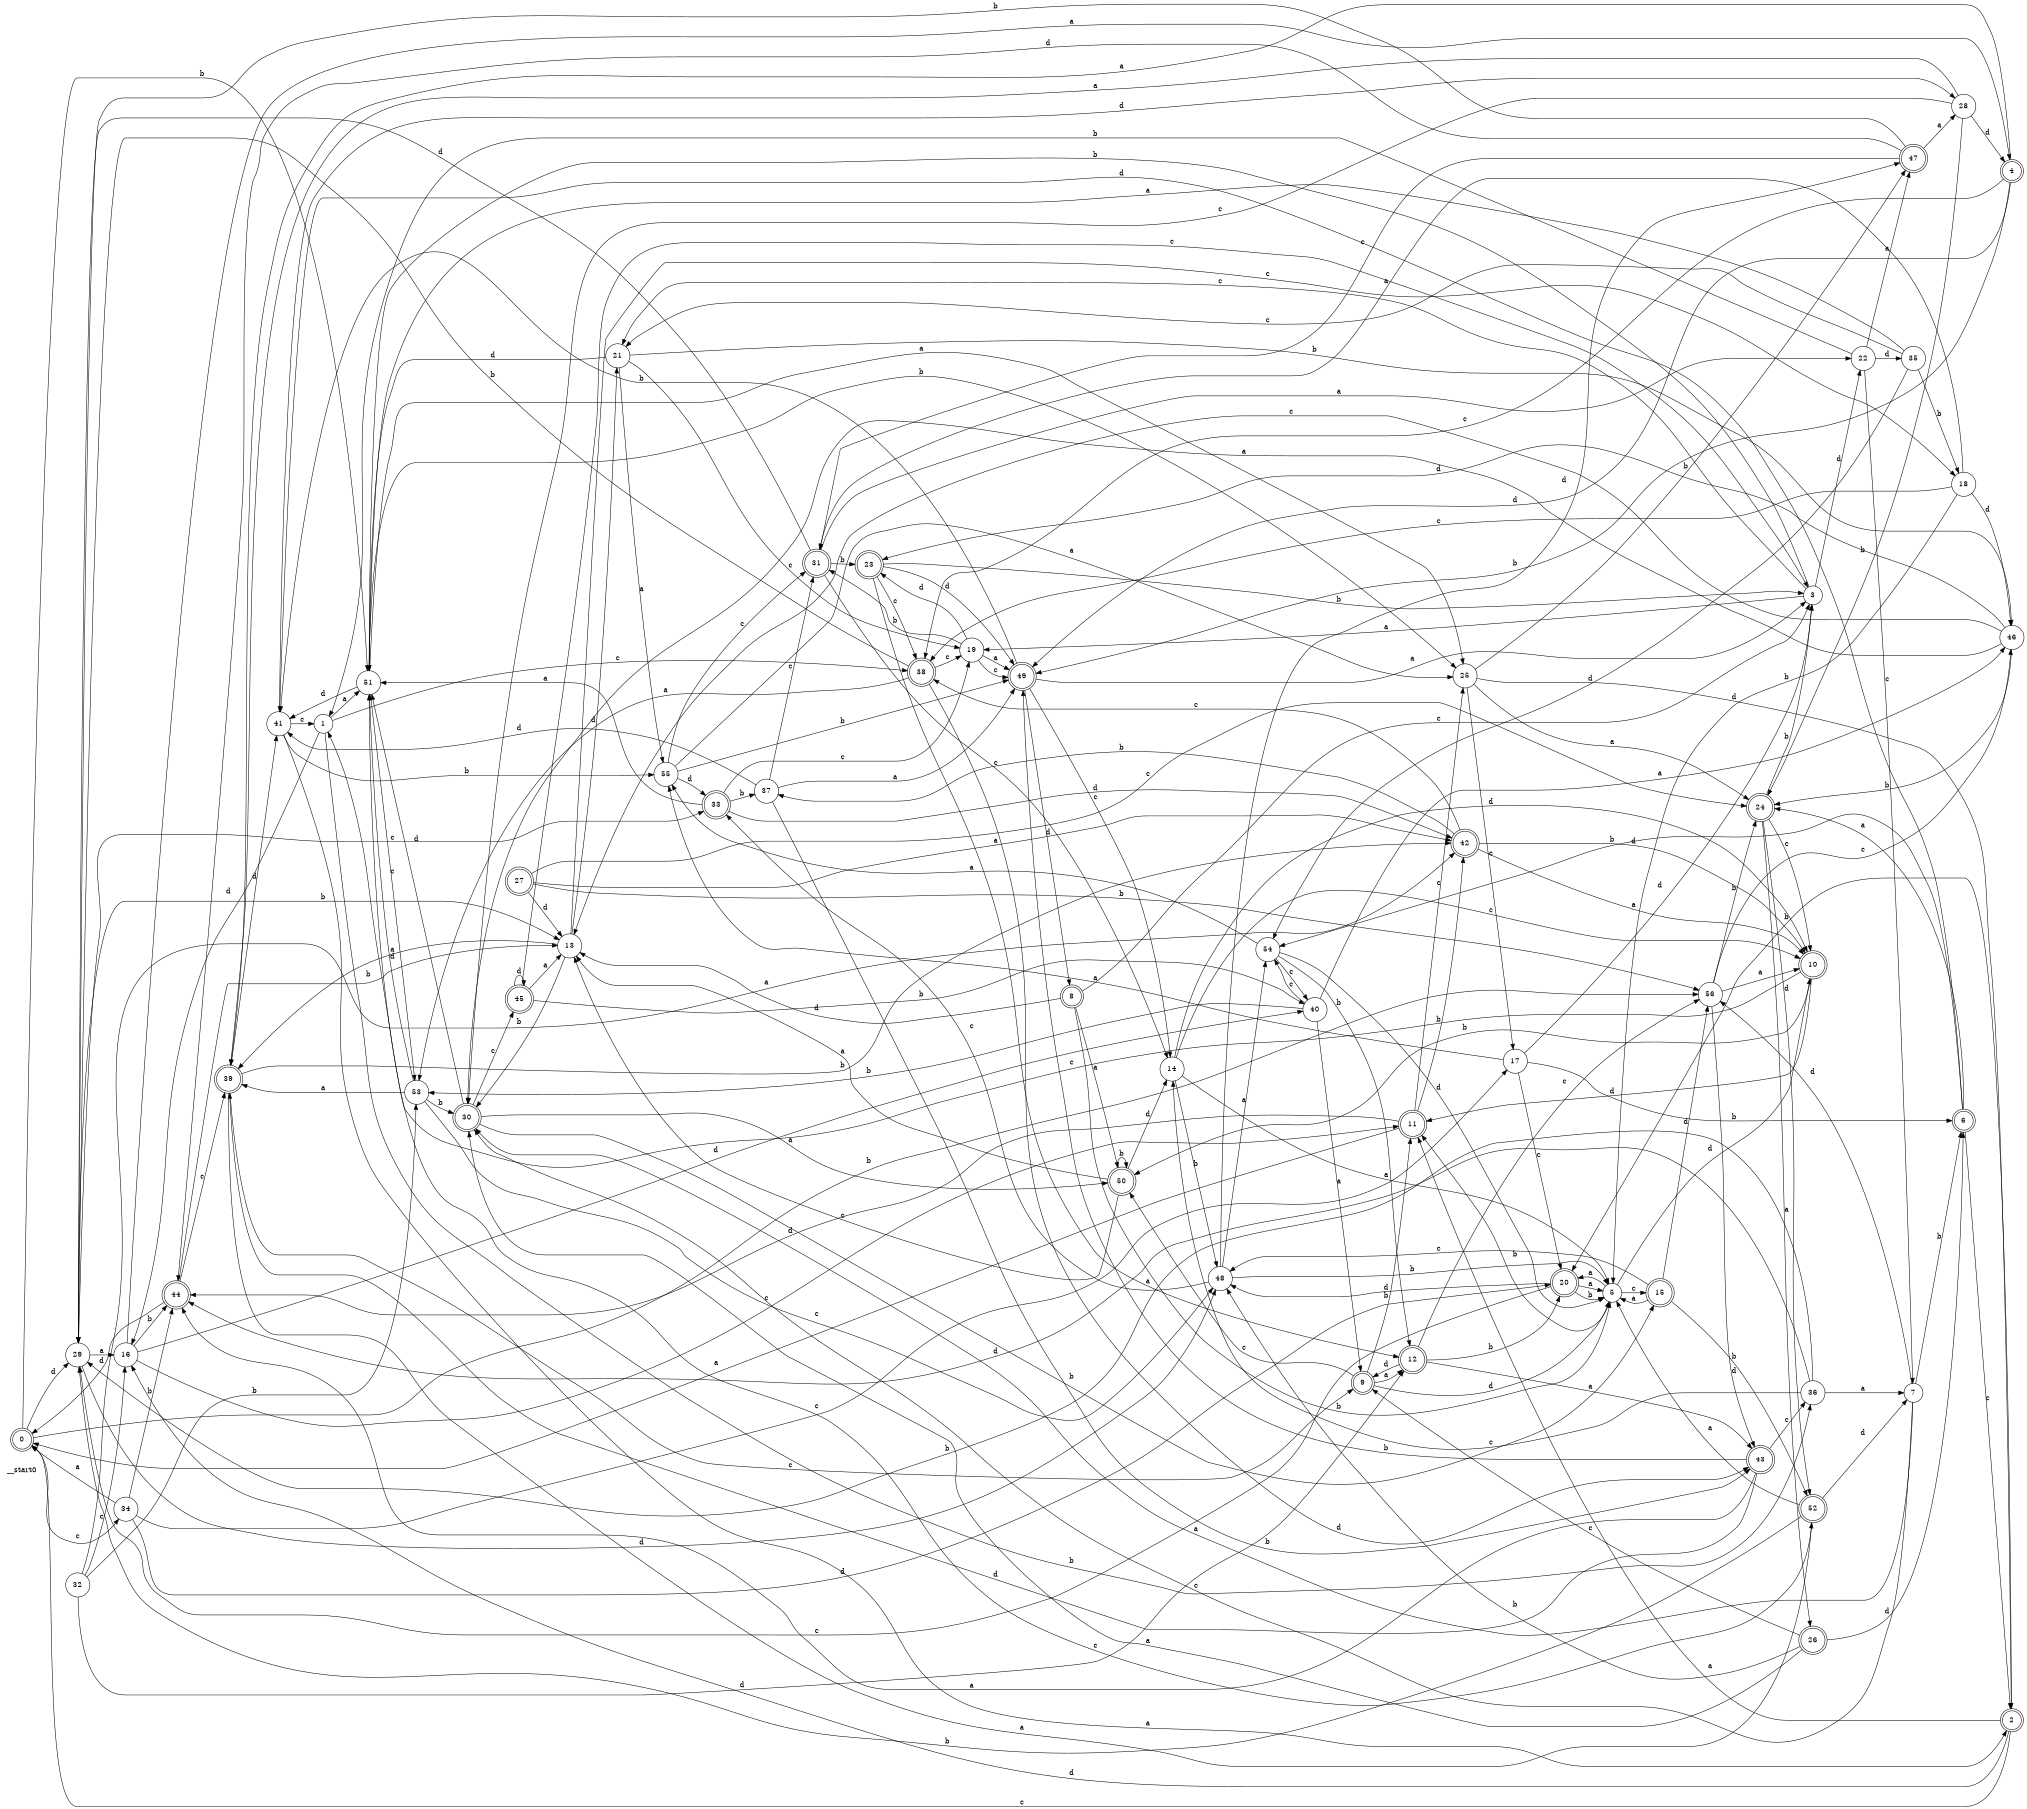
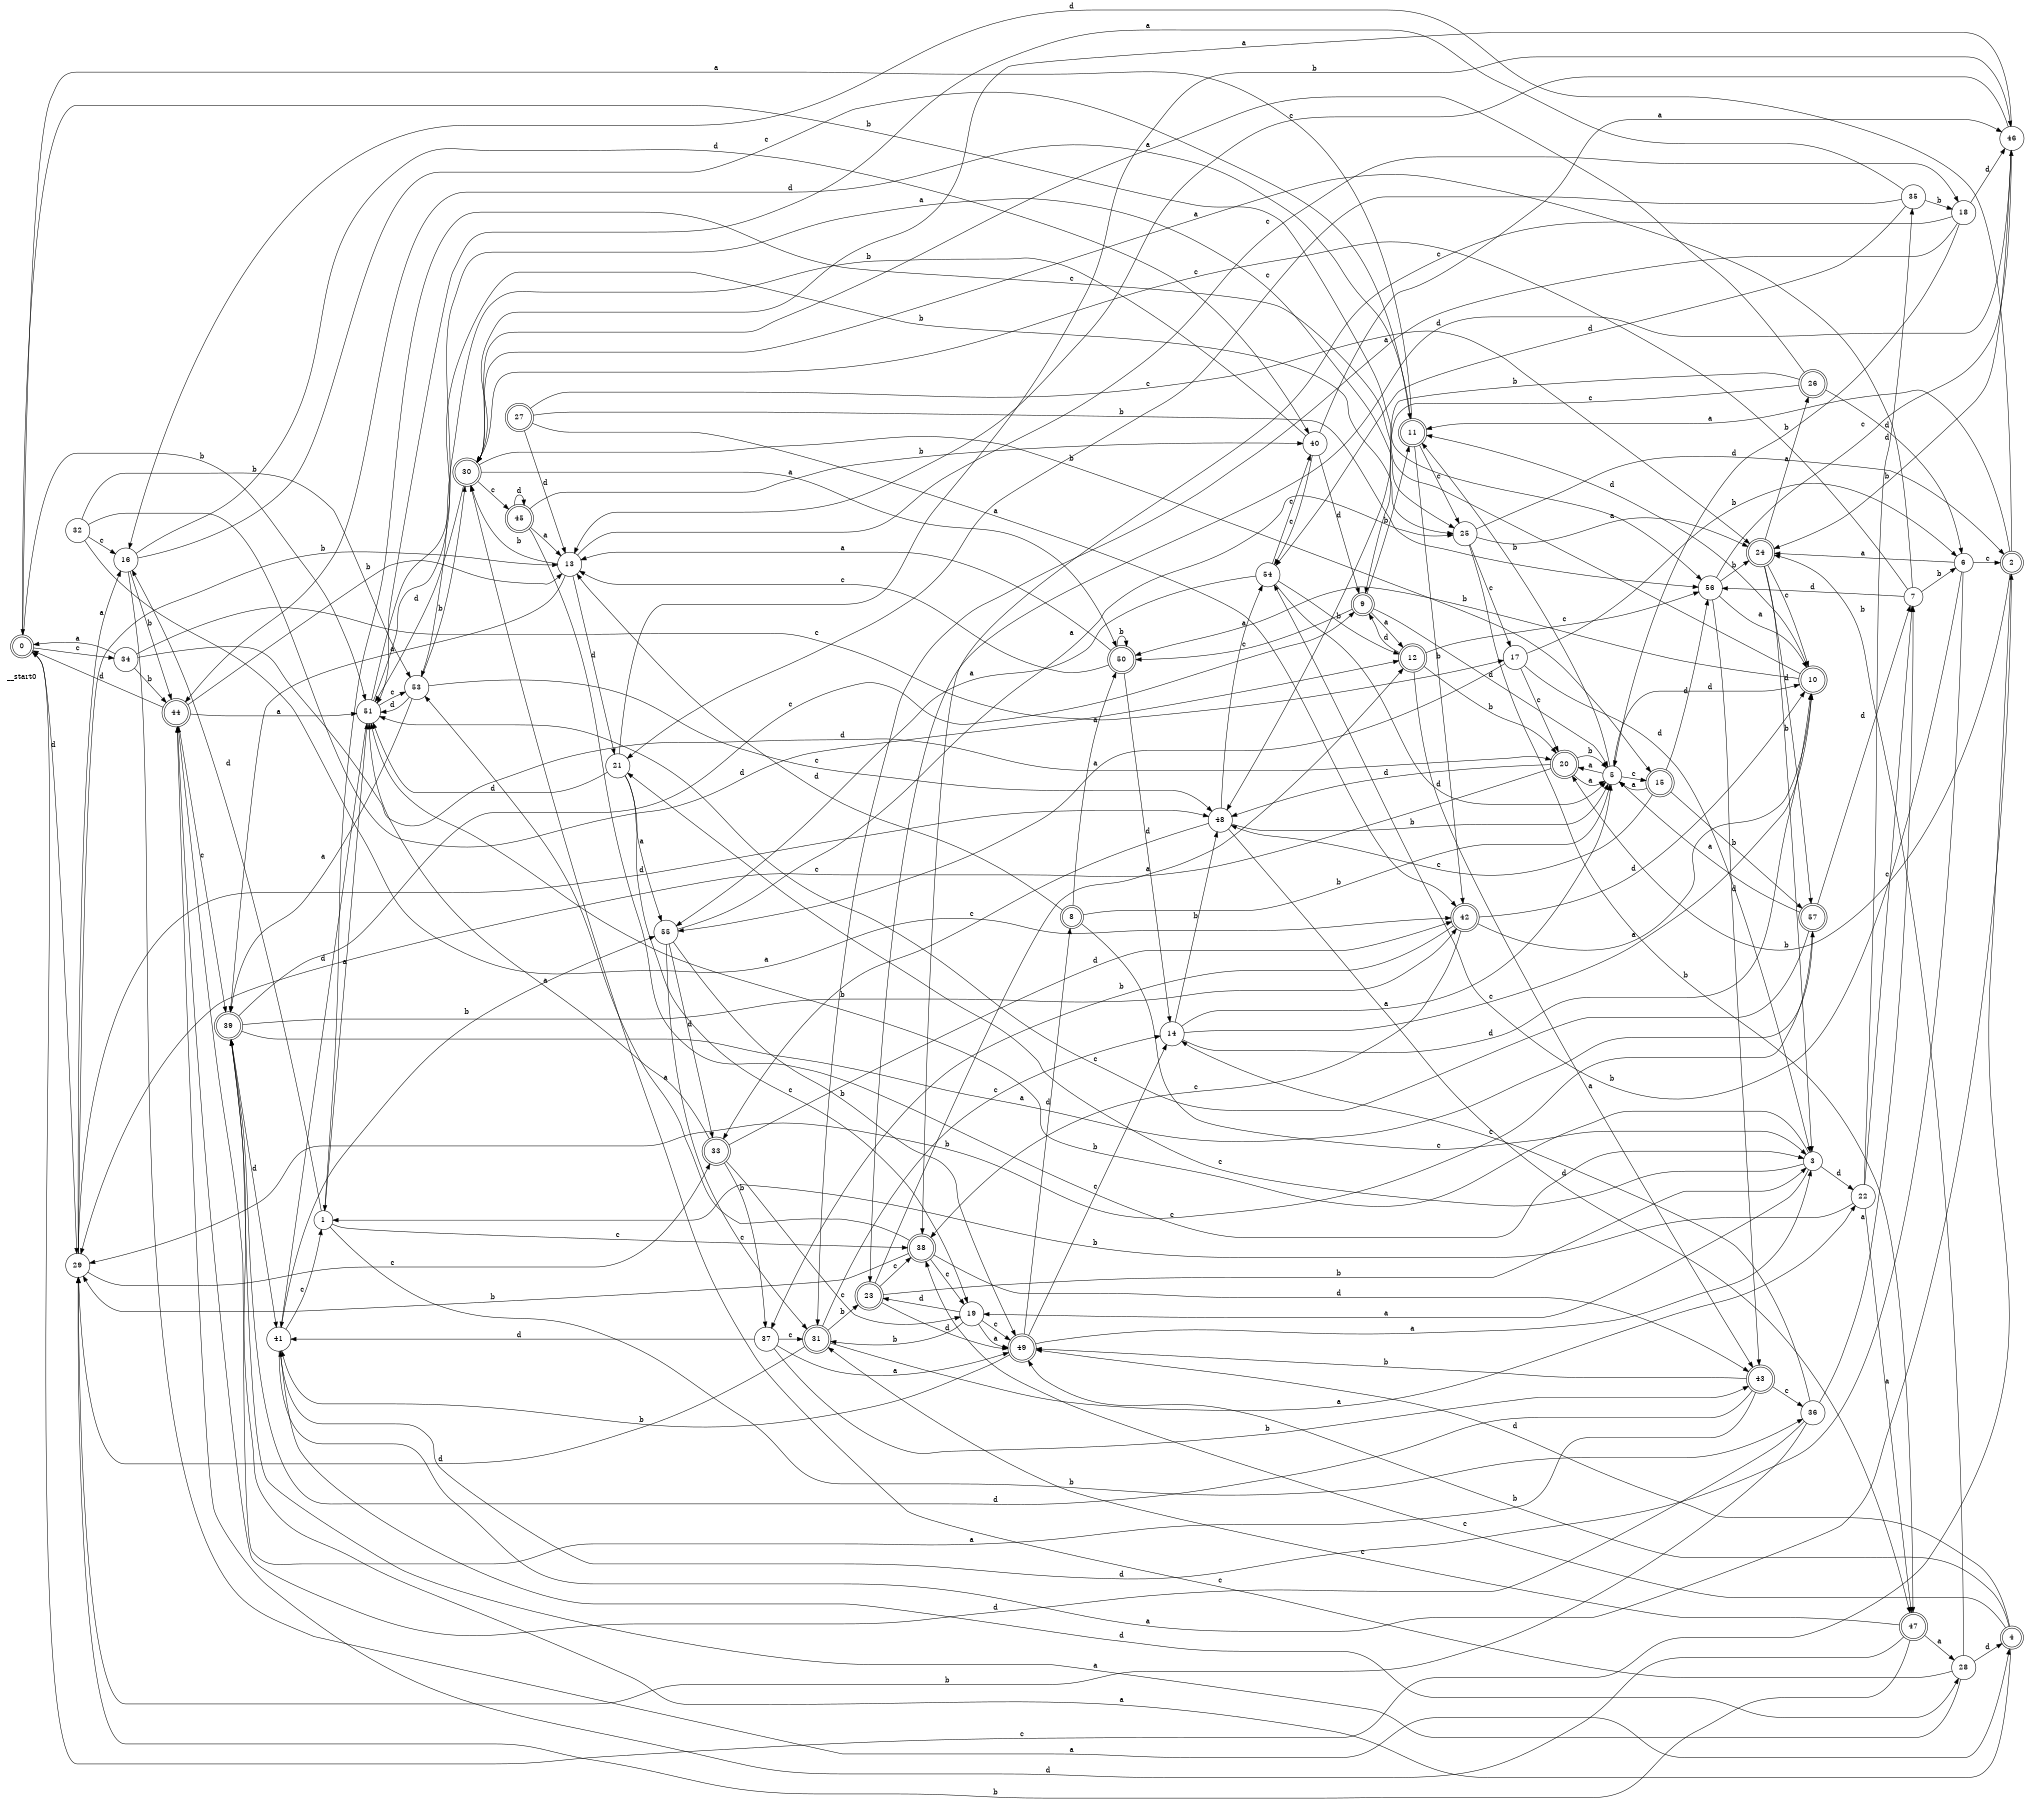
  digraph {
    rankdir=LR
    node [shape=circle color=black fillcolor=white style=filled]
    __start0 [shape=none color="" fillcolor="" style=""]
    n2 [label=0 shape=doublecircle style="rounded,filled"]
    n3 [label=29]
    n4 [label=34]
    n5 [label=51]
    n6 [label=56]
    n7 [label=16]
    n8 [label=13]
    n9 [label=48]
    n10 [label=33 shape=doublecircle style="rounded,filled"]
    n11 [label=20 shape=doublecircle style="rounded,filled"]
    n12 [label=44 shape=doublecircle style="rounded,filled"]
    n13 [label=17]
    n14 [label=41]
    n15 [label=25]
    n16 [label=53]
    n17 [label=10 shape=doublecircle style="rounded,filled"]
    n18 [label=24 shape=doublecircle style="rounded,filled"]
    n19 [label=43 shape=doublecircle style="rounded,filled"]
    n20 [label=46]
    n21 [label=1]
    n22 [label=36]
    n23 [label=38 shape=doublecircle style="rounded,filled"]
    n24 [label=11 shape=doublecircle style="rounded,filled"]
    n25 [label=4 shape=doublecircle style="rounded,filled"]
    n26 [label=40]
    n27 [label=7]
    n28 [label=14]
    n29 [label=19]
    n30 [label=2 shape=doublecircle style="rounded,filled"]
    n31 [label=42 shape=doublecircle style="rounded,filled"]
    n32 [label=5]
    n33 [label=3]
    n34 [label=21]
    n35 [label=22]
    n36 [label=49 shape=doublecircle style="rounded,filled"]
    n37 [label=31 shape=doublecircle style="rounded,filled"]
    n38 [label=23 shape=doublecircle style="rounded,filled"]
    n39 [label=55]
    n40 [label=35]
    n41 [label=47 shape=doublecircle style="rounded,filled"]
    n42 [label=39 shape=doublecircle style="rounded,filled"]
    n43 [label=9 shape=doublecircle style="rounded,filled"]
-   n44 [label=52 shape=doublecircle style="rounded,filled"]
+   n44 [label=57 shape=doublecircle style="rounded,filled"]
    n45 [label=8 shape=doublecircle style="rounded,filled"]
    n46 [label=15 shape=doublecircle style="rounded,filled"]
    n47 [label=50 shape=doublecircle style="rounded,filled"]
-   n48 [label=6 shape=doublecircle]
+   n48 [label=6]
    n49 [label=54]
    n50 [label=26 shape=doublecircle style="rounded,filled"]
    n51 [label=28]
    n52 [label=12 shape=doublecircle style="rounded,filled"]
    n53 [label=30 shape=doublecircle style="rounded,filled"]
    n54 [label=45 shape=doublecircle style="rounded,filled"]
    n55 [label=18]
    n56 [label=27 shape=doublecircle style="rounded,filled"]
    n57 [label=37]
    n58 [label=32]
    n2 -> n3 [label=d]
    n2 -> n4 [label=c]
    n2 -> n5 [label=b]
    n2 -> n6 [label=b]
    n3 -> n7 [label=a]
    n3 -> n8 [label=b]
    n3 -> n9 [label=d]
    n3 -> n10 [label=c]
    n4 -> n2 [label=a]
    n4 -> n11 [label=d]
    n4 -> n12 [label=b]
    n4 -> n13 [label=c]
    n5 -> n14 [label=d]
    n5 -> n15 [label=a]
    n5 -> n15 [label=b]
    n5 -> n16 [label=c]
    n6 -> n17 [label=a]
    n6 -> n18 [label=b]
    n6 -> n19 [label=d]
    n6 -> n20 [label=c]
    n7 -> n12 [label=b]
    n7 -> n24 [label=c]
    n7 -> n25 [label=a]
    n7 -> n26 [label=d]
    n8 -> n34 [label=d]
    n8 -> n42 [label=a]
    n8 -> n53 [label=b]
    n8 -> n55 [label=c]
    n9 -> n10 [label=c]
    n9 -> n32 [label=b]
    n9 -> n41 [label=d]
    n9 -> n49 [label=a]
    n10 -> n5 [label=a]
    n10 -> n29 [label=c]
    n10 -> n31 [label=d]
    n10 -> n57 [label=b]
    n11 -> n3 [label=c]
    n11 -> n9 [label=d]
    n11 -> n32 [label=a]
    n11 -> n32 [label=b]
    n12 -> n2 [label=d]
+   n12 -> n5 [label=a]
    n12 -> n8 [label=b]
    n12 -> n42 [label=c]
    n13 -> n11 [label=c]
    n13 -> n33 [label=d]
    n13 -> n39 [label=a]
    n13 -> n48 [label=b]
    n14 -> n21 [label=c]
    n14 -> n30 [label=a]
    n14 -> n39 [label=b]
    n14 -> n51 [label=d]
    n15 -> n13 [label=c]
    n15 -> n18 [label=a]
    n15 -> n30 [label=d]
    n15 -> n41 [label=b]
    n16 -> n5 [label=d]
    n16 -> n9 [label=c]
    n16 -> n42 [label=a]
    n16 -> n53 [label=b]
    n17 -> n21 [label=c]
    n17 -> n24 [label=d]
    n17 -> n47 [label=b]
    n18 -> n17 [label=c]
    n18 -> n33 [label=b]
    n18 -> n44 [label=d]
    n18 -> n50 [label=a]
    n19 -> n12 [label=a]
    n19 -> n22 [label=c]
    n19 -> n36 [label=b]
    n19 -> n42 [label=d]
    n20 -> n8 [label=c]
    n20 -> n18 [label=b]
    n20 -> n38 [label=d]
    n20 -> n53 [label=a]
    n21 -> n5 [label=a]
    n21 -> n7 [label=d]
    n21 -> n22 [label=b]
    n21 -> n23 [label=c]
    n22 -> n3 [label=b]
    n22 -> n12 [label=d]
    n22 -> n27 [label=a]
    n22 -> n28 [label=c]
    n23 -> n3 [label=b]
    n23 -> n16 [label=a]
    n23 -> n19 [label=d]
    n23 -> n29 [label=c]
    n24 -> n2 [label=a]
    n24 -> n12 [label=d]
    n24 -> n15 [label=c]
    n24 -> n31 [label=b]
    n25 -> n23 [label=c]
    n25 -> n36 [label=b]
    n25 -> n36 [label=d]
    n25 -> n42 [label=a]
    n26 -> n16 [label=b]
    n26 -> n20 [label=a]
-   n26 -> n43 [label=a]
+   n26 -> n43 [label=d]
    n26 -> n49 [label=c]
    n27 -> n6 [label=d]
    n27 -> n48 [label=b]
    n27 -> n53 [label=a]
    n27 -> n53 [label=c]
    n28 -> n9 [label=b]
    n28 -> n17 [label=c]
    n28 -> n17 [label=d]
    n28 -> n32 [label=a]
    n29 -> n36 [label=a]
    n29 -> n36 [label=c]
    n29 -> n37 [label=b]
    n29 -> n38 [label=d]
    n30 -> n2 [label=c]
    n30 -> n7 [label=d]
    n30 -> n11 [label=b]
    n30 -> n24 [label=a]
    n31 -> n17 [label=a]
    n31 -> n17 [label=d]
    n31 -> n23 [label=c]
    n31 -> n57 [label=b]
    n32 -> n11 [label=a]
    n32 -> n17 [label=d]
    n32 -> n24 [label=b]
    n32 -> n46 [label=c]
    n33 -> n5 [label=b]
    n33 -> n29 [label=a]
    n33 -> n34 [label=c]
    n33 -> n35 [label=d]
    n34 -> n5 [label=d]
    n34 -> n20 [label=b]
    n34 -> n29 [label=c]
    n34 -> n39 [label=a]
    n35 -> n21 [label=b]
    n35 -> n27 [label=c]
    n35 -> n40 [label=d]
    n35 -> n41 [label=a]
    n36 -> n14 [label=b]
    n36 -> n28 [label=c]
    n36 -> n33 [label=a]
    n36 -> n45 [label=d]
    n37 -> n3 [label=d]
    n37 -> n28 [label=c]
    n37 -> n35 [label=a]
    n37 -> n38 [label=b]
    n38 -> n23 [label=c]
    n38 -> n33 [label=b]
    n38 -> n36 [label=d]
    n38 -> n52 [label=a]
    n39 -> n10 [label=d]
    n39 -> n15 [label=a]
    n39 -> n36 [label=b]
    n39 -> n37 [label=c]
    n40 -> n5 [label=a]
    n40 -> n34 [label=c]
    n40 -> n49 [label=d]
    n40 -> n55 [label=b]
    n41 -> n3 [label=b]
    n41 -> n12 [label=d]
    n41 -> n37 [label=c]
    n41 -> n51 [label=a]
    n42 -> n14 [label=d]
    n42 -> n31 [label=b]
    n42 -> n43 [label=c]
    n42 -> n44 [label=a]
    n43 -> n24 [label=b]
    n43 -> n32 [label=d]
    n43 -> n47 [label=c]
    n43 -> n52 [label=a]
    n44 -> n3 [label=b]
    n44 -> n5 [label=c]
    n44 -> n27 [label=d]
    n44 -> n32 [label=a]
    n45 -> n8 [label=d]
    n45 -> n32 [label=b]
    n45 -> n33 [label=c]
    n45 -> n47 [label=a]
    n46 -> n6 [label=d]
    n46 -> n9 [label=c]
    n46 -> n32 [label=a]
    n46 -> n44 [label=b]
    n47 -> n8 [label=a]
    n47 -> n8 [label=c]
    n47 -> n28 [label=d]
    n47 -> n47 [label=b]
    n48 -> n14 [label=d]
    n48 -> n18 [label=a]
    n48 -> n30 [label=c]
    n48 -> n49 [label=b]
    n49 -> n26 [label=c]
    n49 -> n32 [label=d]
    n49 -> n39 [label=a]
    n49 -> n52 [label=b]
    n50 -> n9 [label=b]
    n50 -> n43 [label=c]
    n50 -> n48 [label=d]
    n50 -> n53 [label=a]
    n51 -> n18 [label=b]
    n51 -> n25 [label=d]
    n51 -> n42 [label=a]
    n51 -> n53 [label=c]
    n52 -> n6 [label=c]
    n52 -> n11 [label=b]
    n52 -> n19 [label=a]
    n52 -> n43 [label=d]
    n53 -> n5 [label=d]
    n53 -> n46 [label=b]
    n53 -> n47 [label=a]
    n53 -> n54 [label=c]
    n54 -> n8 [label=a]
    n54 -> n26 [label=b]
    n54 -> n33 [label=c]
    n54 -> n54 [label=d]
    n55 -> n20 [label=d]
    n55 -> n23 [label=c]
    n55 -> n32 [label=b]
    n55 -> n37 [label=a]
    n56 -> n6 [label=b]
    n56 -> n8 [label=d]
    n56 -> n18 [label=c]
    n56 -> n31 [label=a]
    n57 -> n14 [label=d]
    n57 -> n19 [label=b]
    n57 -> n36 [label=a]
    n57 -> n37 [label=c]
    n58 -> n7 [label=c]
    n58 -> n16 [label=b]
    n58 -> n31 [label=a]
    n58 -> n52 [label=d]
  }
